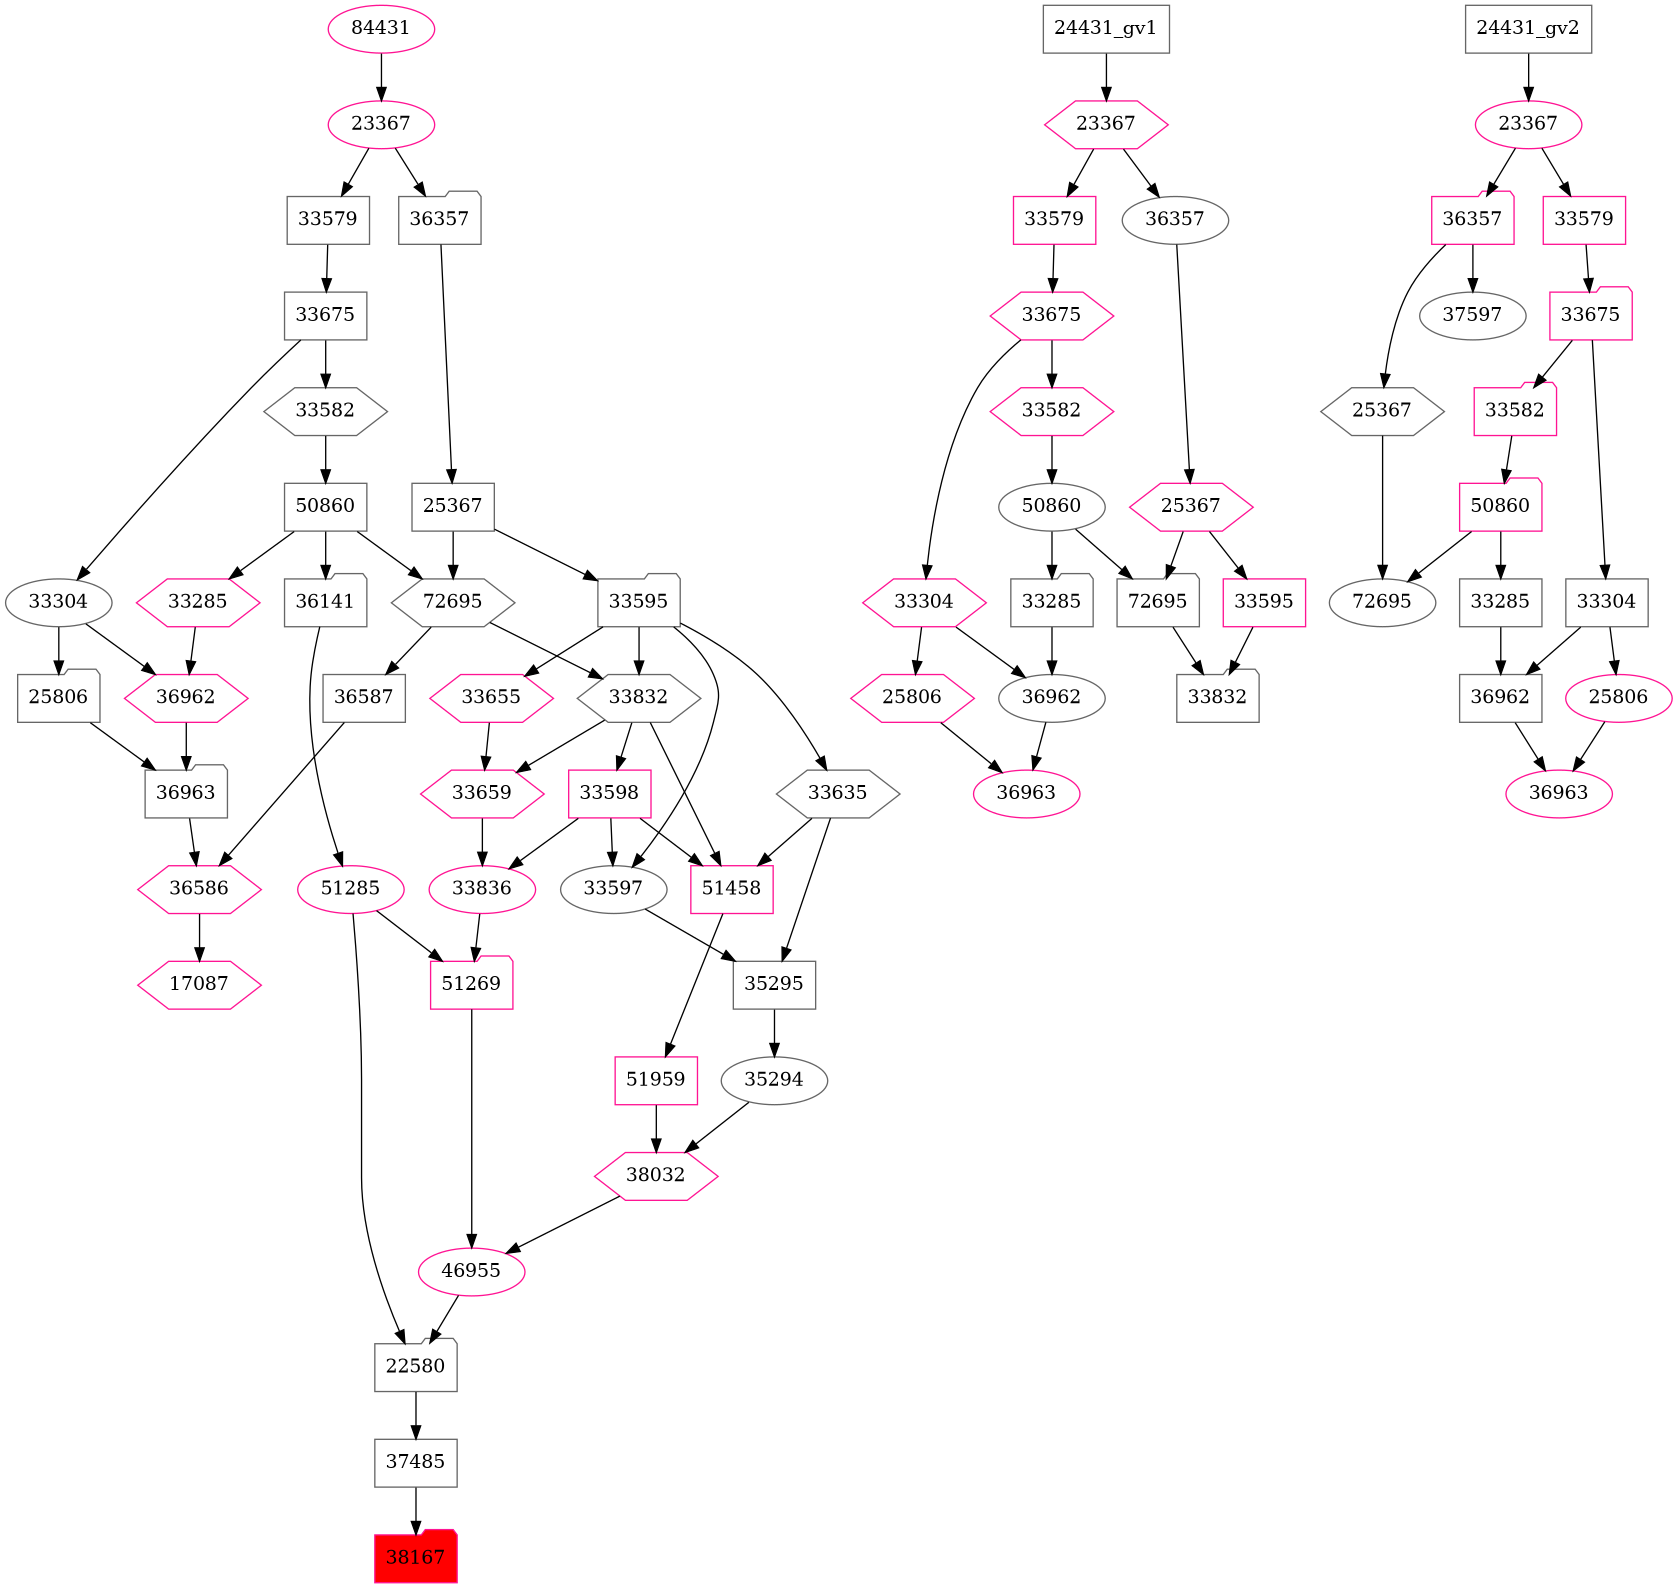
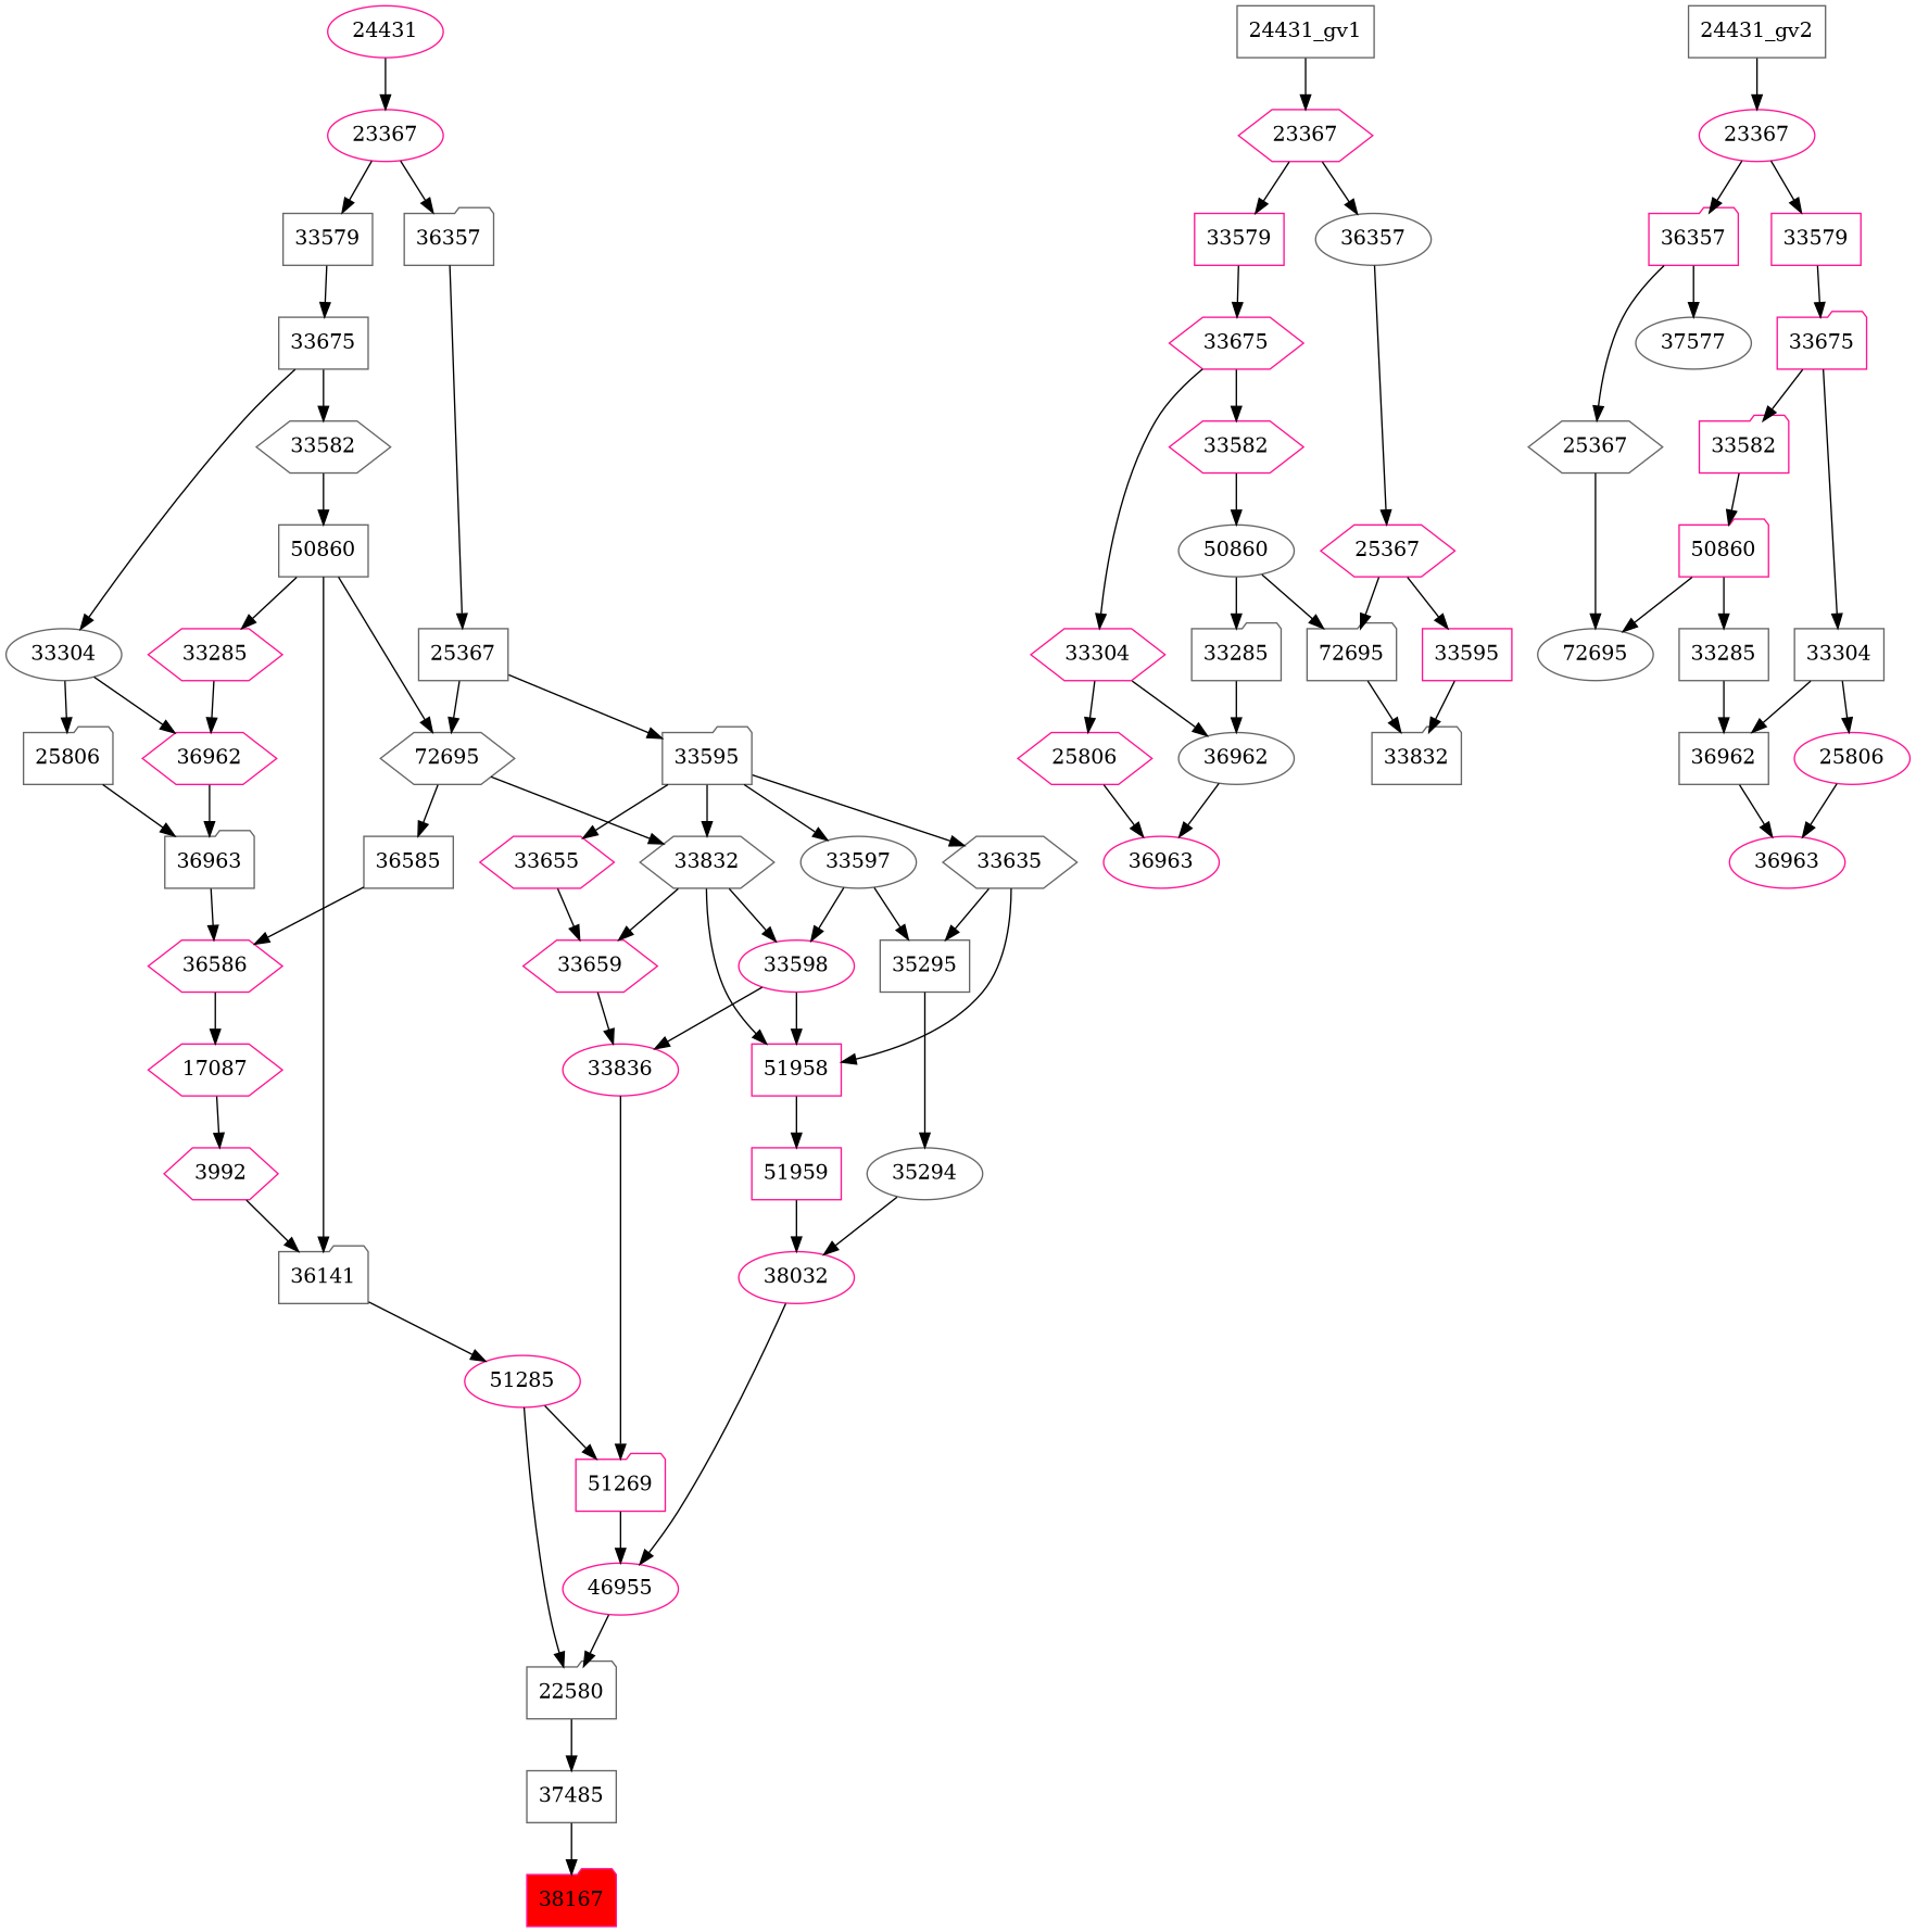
  strict digraph {
    node [color=deeppink shape=hexagon]
    n1 [fillcolor=red label=38167 shape=folder style=filled]
    n2 [color=gray40 label=37485 shape=box]
    n3 [color=gray40 label=22580 shape=folder]
    n4 [label=46955 shape=ellipse]
    n5 [label=51285 shape=ellipse]
-   n6 [label=38032]
+   n6 [label=38032 shape=ellipse]
    n7 [label=51269 shape=folder]
    n8 [color=gray40 label=36141 shape=folder]
    n9 [color=gray40 label=35294 shape=ellipse]
    n10 [label=51959 shape=box]
    n11 [label=33836 shape=ellipse]
    n12 [color=gray40 label=50860 shape=box]
    n13 [color=gray40 label=72695]
    n14 [label=33285]
    n15 [color=gray40 label=33832]
-   n16 [color=gray40 label=36587 shape=box]
+   n16 [color=gray40 label=36585 shape=box]
    n17 [label=36962]
-   n19 [label=33598 shape=box]
+   n18 [label=3992]
+   n19 [label=33598 shape=ellipse]
    n20 [color=gray40 label=35295 shape=box]
-   n21 [label=51458 shape=box]
+   n21 [label=51958 shape=box]
    n22 [label=33659]
    n23 [color=gray40 label=33582]
    n24 [label=17087]
    n25 [color=gray40 label=33597 shape=ellipse]
    n26 [color=gray40 label=33635]
    n27 [label=33655]
    n28 [color=gray40 label=33675 shape=box]
    n29 [color=gray40 label=33304 shape=ellipse]
    n30 [color=gray40 label=25806 shape=folder]
    n31 [label=36586]
    n32 [color=gray40 label=33595 shape=folder]
    n33 [color=gray40 label=33579 shape=box]
    n34 [color=gray40 label=36963 shape=folder]
    n35 [color=gray40 label=25367 shape=box]
    n36 [label=23367 shape=ellipse]
    n37 [color=gray40 label=36357 shape=folder]
-   n38 [label=84431 shape=ellipse]
+   n38 [label=24431 shape=ellipse]
    n39 [color=gray40 label=50860 shape=ellipse]
    n40 [color=gray40 label=72695 shape=folder]
    n41 [color=gray40 label=33285 shape=folder]
    n42 [color=gray40 label=33832 shape=folder]
    n43 [color=gray40 label=36962 shape=ellipse]
    n44 [label=33582]
    n45 [label=33675]
    n46 [label=33304]
    n47 [label=25806]
    n48 [label=33595 shape=box]
    n49 [label=33579 shape=box]
    n50 [label=25367]
    n51 [label=23367]
    n52 [color=gray40 label=36357 shape=ellipse]
    n53 [label=36963 shape=ellipse]
    "24431_gv1" [color=gray40 shape=box]
    n55 [label=36963 shape=ellipse]
    n56 [color=gray40 label=36962 shape=box]
    n57 [label=25806 shape=ellipse]
    n58 [label=50860 shape=folder]
    n59 [color=gray40 label=72695 shape=ellipse]
    n60 [color=gray40 label=33285 shape=box]
    n61 [label=33582 shape=folder]
    n62 [color=gray40 label=25367]
    n63 [color=gray40 label=33304 shape=box]
    n64 [label=33675 shape=folder]
    n65 [label=36357 shape=folder]
-   n66 [color=gray40 label=37597 shape=ellipse]
+   n66 [color=gray40 label=37577 shape=ellipse]
    n67 [label=33579 shape=box]
    n68 [label=23367 shape=ellipse]
    "24431_gv2" [color=gray40 shape=box]
    subgraph sub_1 {
      n1
      n2
      n3
      n4
      n5
      n6
      n7
      n8
      n9
      n10
      n11
      n12
      n13
      n14
      n15
      n16
      n17
+     n18
      n19
      n20
      n21
      n22
      n23
      n24
      n25
      n26
      n27
      n28
      n29
      n30
      n31
      n32
      n33
      n34
      n35
      n36
      n37
      n38
    }
    subgraph sub_2 {
      n39
      n40
      n41
      n42
      n43
      n44
      n45
      n46
      n47
      n48
      n49
      n50
      n51
      n52
      n53
      "24431_gv1"
    }
    subgraph sub_3 {
      n55
      n56
      n57
      n58
      n59
      n60
      n61
      n62
      n63
      n64
      n65
      n66
      n67
      n68
      "24431_gv2"
    }
    n2 -> n1
    n3 -> n2
    n4 -> n3
    n5 -> n3
    n5 -> n7
    n6 -> n4
    n7 -> n4
    n8 -> n5
    n9 -> n6
    n10 -> n6
    n11 -> n7
    n12 -> n8
    n12 -> n13
    n12 -> n14
    n13 -> n15
    n13 -> n16
    n14 -> n17
    n15 -> n19
    n15 -> n21
    n15 -> n22
    n16 -> n31
    n17 -> n34
+   n18 -> n8
    n19 -> n11
    n19 -> n21
    n20 -> n9
    n21 -> n10
    n22 -> n11
    n23 -> n12
-   n19 -> n25
+   n24 -> n18
+   n25 -> n19
    n25 -> n20
    n26 -> n20
    n26 -> n21
    n27 -> n22
    n28 -> n23
    n28 -> n29
    n29 -> n17
    n29 -> n30
    n30 -> n34
    n31 -> n24
    n32 -> n15
    n32 -> n25
    n32 -> n26
    n32 -> n27
    n33 -> n28
    n34 -> n31
    n35 -> n13
    n35 -> n32
    n36 -> n33
    n36 -> n37
    n37 -> n35
    n38 -> n36
    n39 -> n40
    n39 -> n41
    n40 -> n42
    n41 -> n43
    n43 -> n53
    n44 -> n39
    n45 -> n44
    n45 -> n46
    n46 -> n43
    n46 -> n47
    n47 -> n53
    n48 -> n42
    n49 -> n45
    n50 -> n40
    n50 -> n48
    n51 -> n49
    n51 -> n52
    n52 -> n50
    "24431_gv1" -> n51
    n56 -> n55
    n57 -> n55
    n58 -> n59
    n58 -> n60
    n60 -> n56
    n61 -> n58
    n62 -> n59
    n63 -> n56
    n63 -> n57
    n64 -> n61
    n64 -> n63
    n65 -> n62
    n65 -> n66
    n67 -> n64
    n68 -> n65
    n68 -> n67
    "24431_gv2" -> n68
  }
